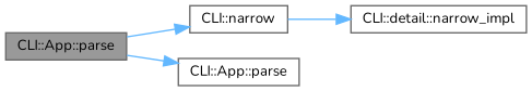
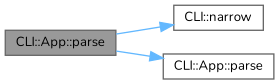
  digraph {
    fontname=Nunito
    rankdir=LR
    node [color=grey40 fillcolor=white fontname=Nunito fontsize=10 shape=box style=filled]
    edge [color=steelblue1 fontname=Nunito fontsize=10 labelfontname=Helvetica labelfontsize=10 style=solid]
    n1 [color=gray40 fillcolor=grey60 fontcolor=black height=0.2 label="CLI::App::parse" width=0.4]
    n2 [height=0.2 label="CLI::narrow" width=0.4]
    n3 [height=0.2 label="CLI::App::parse" width=0.4]
-   n4 [height=0.2 label="CLI::detail::narrow_impl" width=0.4]
    n1 -> n2
    n1 -> n3
-   n2 -> n4
  }
